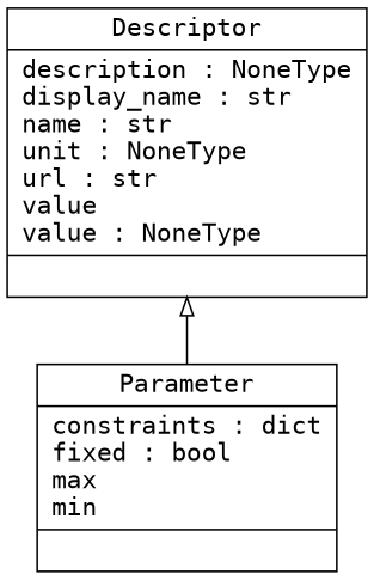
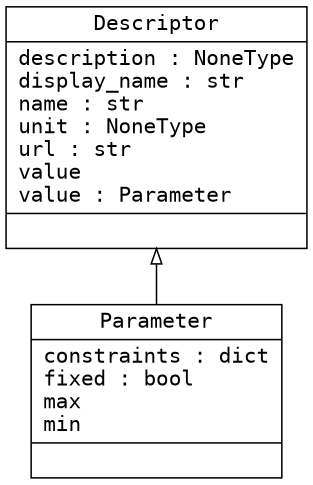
  digraph {
    rankdir=BT
    fontname="DejaVu Sans Mono"
    node [shape=record fontname="DejaVu Sans Mono"]
-   n1 [label="{Descriptor|description : NoneType\ldisplay_name : str\lname : str\lunit : NoneType\lurl : str\lvalue\lvalue : NoneType\l|}"]
+   n1 [label="{Descriptor|description : NoneType\ldisplay_name : str\lname : str\lunit : NoneType\lurl : str\lvalue\lvalue : Parameter\l|}"]
    n2 [label="{Parameter|constraints : dict\lfixed : bool\lmax\lmin\l|}"]
    n2 -> n1 [arrowhead=empty arrowtail=none fontname="DejaVu Sans Mono"]
  }
